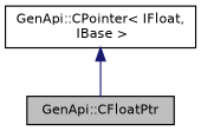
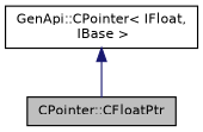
  digraph {
    node [color=black fontname=Helvetica fontsize=10 shape=record style=filled]
-   n1 [fillcolor=grey75 fontcolor=black height=0.2 label="GenApi::CFloatPtr" width=0.4]
+   n1 [fillcolor=grey75 fontcolor=black height=0.2 label="CPointer::CFloatPtr" width=0.4]
    n2 [fillcolor=white height=0.2 label="GenApi::CPointer\< IFloat,\l IBase \>" width=0.4]
    n2 -> n1 [color=midnightblue dir=back fontname=Helvetica fontsize=10 labelfontname=Helvetica labelfontsize=10 style=solid]
  }
